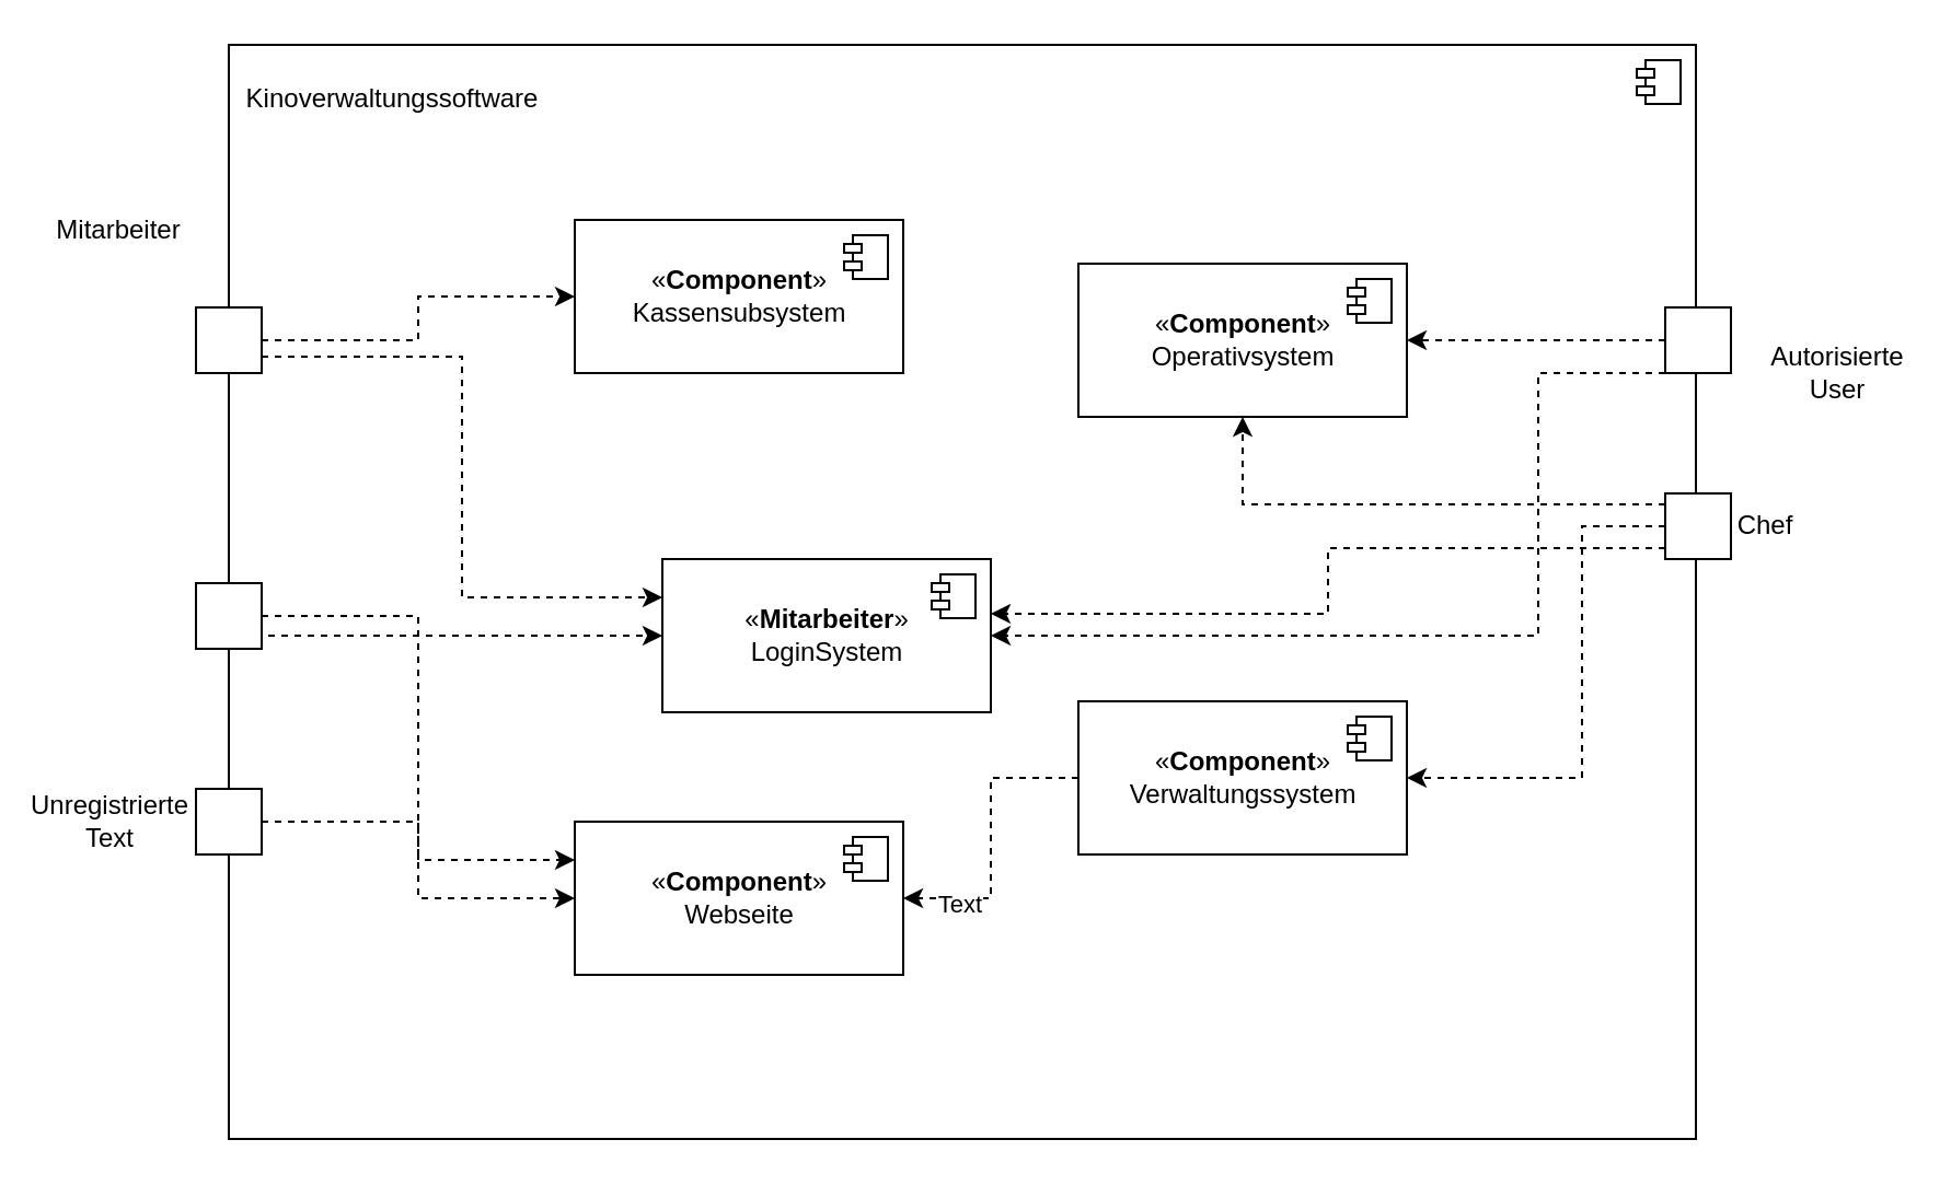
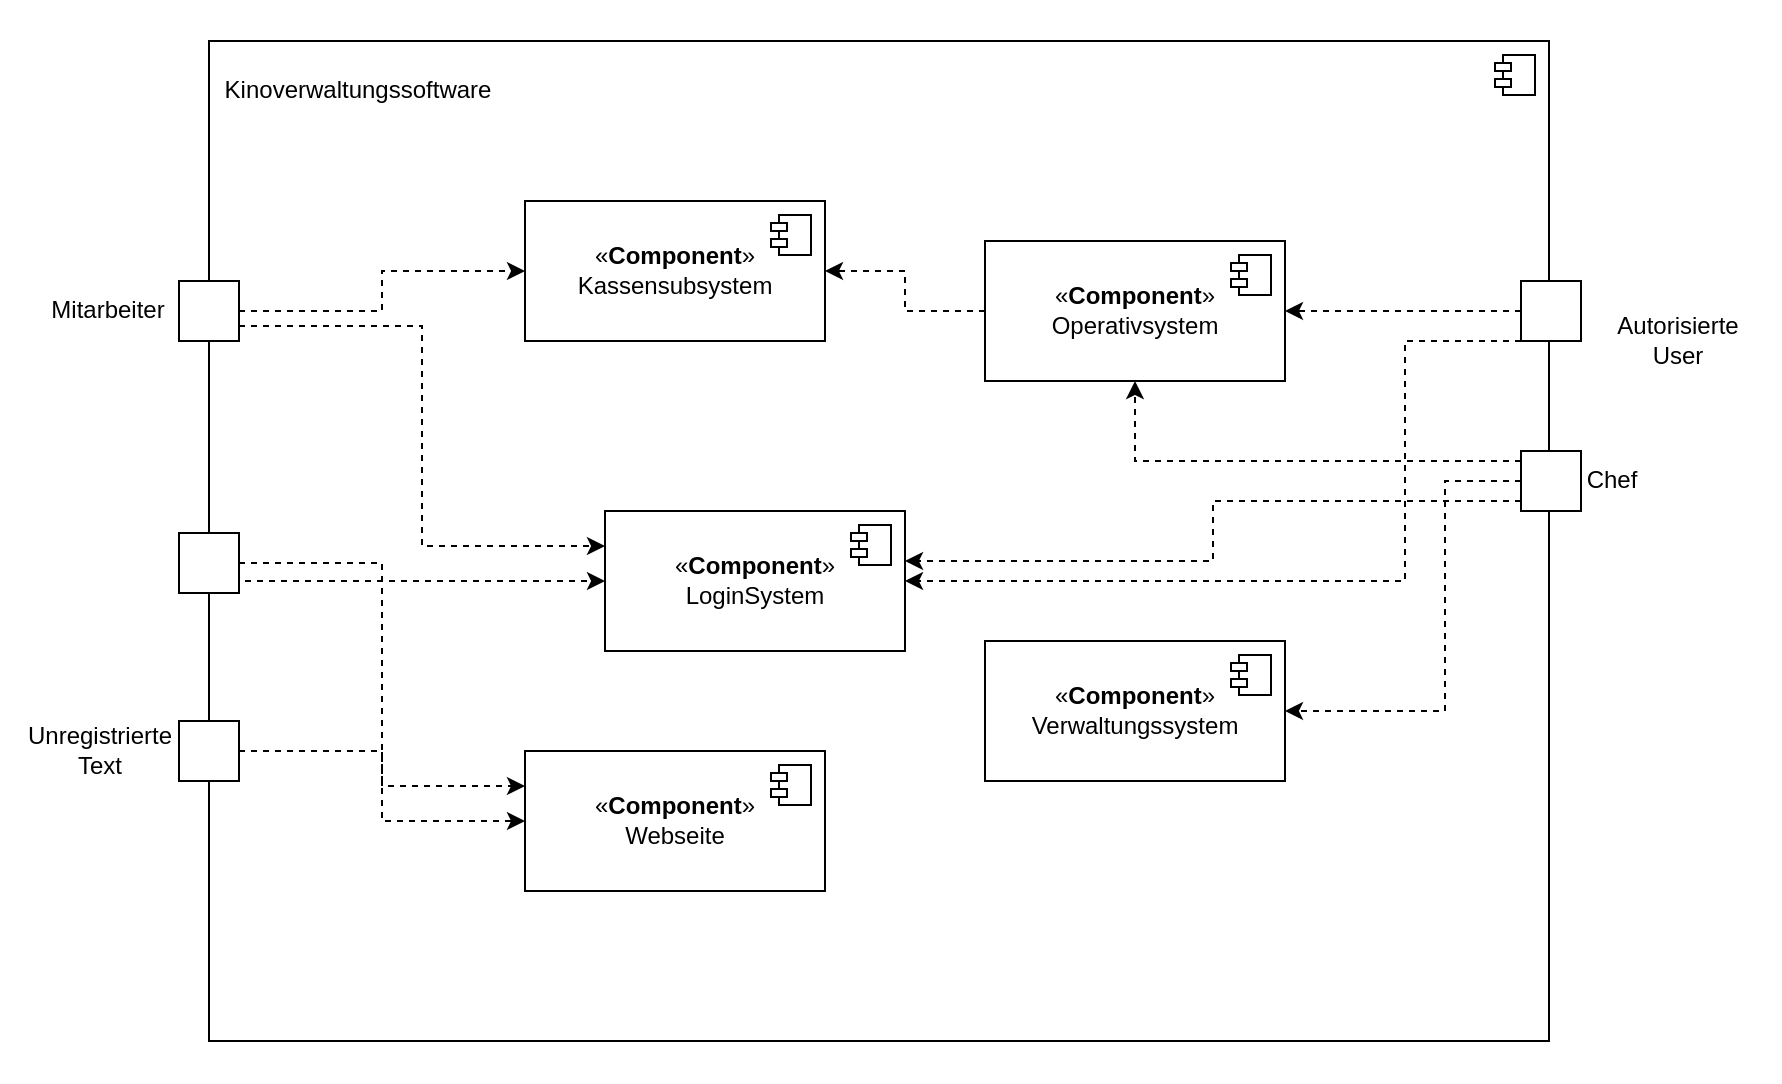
  <mxCell id="0" />
  <mxCell id="1" parent="0" />
  <mxCell id="2" value="A" style="html=1;dropTarget=0;" parent="1" vertex="1"><mxGeometry x="104" y="20" width="670" height="500" as="geometry" /></mxCell>
  <mxCell id="3" value="" style="shape=module;jettyWidth=8;jettyHeight=4;" parent="2" vertex="1"><mxGeometry x="1" width="20" height="20" relative="1" as="geometry"><mxPoint x="-27" y="7" as="offset" /></mxGeometry></mxCell>
  <mxCell id="4" style="edgeStyle=orthogonalEdgeStyle;rounded=0;orthogonalLoop=1;jettySize=auto;html=1;exitX=0;exitY=0.5;exitDx=0;exitDy=0;entryX=1;entryY=0.5;entryDx=0;entryDy=0;dashed=1;" parent="1" source="7" target="30" edge="1"><mxGeometry relative="1" as="geometry"><Array as="points"><mxPoint x="722" y="240" /><mxPoint x="722" y="355" /></Array></mxGeometry></mxCell>
  <mxCell id="5" style="edgeStyle=orthogonalEdgeStyle;rounded=0;orthogonalLoop=1;jettySize=auto;html=1;dashed=1;" parent="1" source="7" target="22" edge="1"><mxGeometry relative="1" as="geometry"><Array as="points"><mxPoint x="567" y="230" /></Array></mxGeometry></mxCell>
  <mxCell id="6" style="edgeStyle=orthogonalEdgeStyle;rounded=0;orthogonalLoop=1;jettySize=auto;html=1;dashed=1;" parent="1" source="7" target="24" edge="1"><mxGeometry relative="1" as="geometry"><Array as="points"><mxPoint x="606" y="250" /><mxPoint x="606" y="280" /></Array></mxGeometry></mxCell>
  <mxCell id="7" value="" style="html=1;" parent="1" vertex="1"><mxGeometry x="760" y="225" width="30" height="30" as="geometry" /></mxCell>
  <mxCell id="8" style="edgeStyle=orthogonalEdgeStyle;rounded=0;orthogonalLoop=1;jettySize=auto;html=1;exitX=1;exitY=0.5;exitDx=0;exitDy=0;dashed=1;" parent="1" source="9" target="28" edge="1"><mxGeometry relative="1" as="geometry" /></mxCell>
  <mxCell id="9" value="" style="html=1;" parent="1" vertex="1"><mxGeometry x="89" y="360" width="30" height="30" as="geometry" /></mxCell>
  <mxCell id="10" style="edgeStyle=orthogonalEdgeStyle;rounded=0;orthogonalLoop=1;jettySize=auto;html=1;exitX=1;exitY=0.5;exitDx=0;exitDy=0;dashed=1;entryX=0;entryY=0.5;entryDx=0;entryDy=0;" parent="1" source="12" target="24" edge="1"><mxGeometry relative="1" as="geometry"><Array as="points"><mxPoint x="119" y="290" /></Array></mxGeometry></mxCell>
  <mxCell id="11" style="edgeStyle=orthogonalEdgeStyle;rounded=0;orthogonalLoop=1;jettySize=auto;html=1;exitX=1;exitY=0.5;exitDx=0;exitDy=0;entryX=0;entryY=0.25;entryDx=0;entryDy=0;dashed=1;" parent="1" source="12" target="28" edge="1"><mxGeometry relative="1" as="geometry" /></mxCell>
  <mxCell id="12" value="" style="html=1;" parent="1" vertex="1"><mxGeometry x="89" y="266" width="30" height="30" as="geometry" /></mxCell>
  <mxCell id="13" style="edgeStyle=orthogonalEdgeStyle;rounded=0;orthogonalLoop=1;jettySize=auto;html=1;exitX=0;exitY=0.5;exitDx=0;exitDy=0;entryX=1;entryY=0.5;entryDx=0;entryDy=0;dashed=1;" parent="1" source="15" target="22" edge="1"><mxGeometry relative="1" as="geometry" /></mxCell>
  <mxCell id="14" style="edgeStyle=orthogonalEdgeStyle;rounded=0;orthogonalLoop=1;jettySize=auto;html=1;entryX=1;entryY=0.5;entryDx=0;entryDy=0;dashed=1;" parent="1" source="15" target="24" edge="1"><mxGeometry relative="1" as="geometry"><Array as="points"><mxPoint x="702" y="170" /><mxPoint x="702" y="290" /></Array></mxGeometry></mxCell>
  <mxCell id="15" value="" style="html=1;" parent="1" vertex="1"><mxGeometry x="760" y="140" width="30" height="30" as="geometry" /></mxCell>
  <mxCell id="16" value="Chef" style="text;html=1;strokeColor=none;fillColor=none;align=center;verticalAlign=middle;whiteSpace=wrap;rounded=0;" parent="1" vertex="1"><mxGeometry x="791" y="225" width="30" height="30" as="geometry" /></mxCell>
  <mxCell id="17" value="Unregistrierte Text" style="text;html=1;strokeColor=none;fillColor=none;align=center;verticalAlign=middle;whiteSpace=wrap;rounded=0;" parent="1" vertex="1"><mxGeometry x="20" y="360" width="60" height="30" as="geometry" /></mxCell>
  <mxCell id="18" value="Autorisierte&lt;br&gt;User" style="text;html=1;strokeColor=none;fillColor=none;align=center;verticalAlign=middle;whiteSpace=wrap;rounded=0;" parent="1" vertex="1"><mxGeometry x="809" y="155" width="60" height="30" as="geometry" /></mxCell>
- <mxCell id="19" style="edgeStyle=orthogonalEdgeStyle;rounded=0;orthogonalLoop=1;jettySize=auto;html=1;exitX=0;exitY=0.5;exitDx=0;exitDy=0;entryX=1;entryY=0.5;entryDx=0;entryDy=0;dashed=1;" parent="1" source="30" target="28" edge="1"><mxGeometry relative="1" as="geometry" /></mxCell>
- <mxCell id="20" value="Text" style="edgeLabel;html=1;align=center;verticalAlign=middle;resizable=0;points=[];" parent="19" vertex="1" connectable="0"><mxGeometry x="0.63" y="2" relative="1" as="geometry"><mxPoint as="offset" /></mxGeometry></mxCell>
+ <mxCell id="21" style="edgeStyle=orthogonalEdgeStyle;rounded=0;orthogonalLoop=1;jettySize=auto;html=1;exitX=0;exitY=0.5;exitDx=0;exitDy=0;entryX=1;entryY=0.5;entryDx=0;entryDy=0;dashed=1;" parent="1" source="22" target="26" edge="1"><mxGeometry relative="1" as="geometry" /></mxCell>
  <mxCell id="22" value="«&lt;b&gt;Component&lt;/b&gt;»&lt;br&gt;Operativsystem" style="html=1;dropTarget=0;" parent="1" vertex="1"><mxGeometry x="492" y="120" width="150" height="70" as="geometry" /></mxCell>
  <mxCell id="23" value="" style="shape=module;jettyWidth=8;jettyHeight=4;" parent="22" vertex="1"><mxGeometry x="1" width="20" height="20" relative="1" as="geometry"><mxPoint x="-27" y="7" as="offset" /></mxGeometry></mxCell>
- <mxCell id="24" value="«&lt;b&gt;Mitarbeiter&lt;/b&gt;»&lt;br&gt;LoginSystem" style="html=1;dropTarget=0;" parent="1" vertex="1"><mxGeometry x="302" y="255" width="150" height="70" as="geometry" /></mxCell>
+ <mxCell id="24" value="«&lt;b&gt;Component&lt;/b&gt;»&lt;br&gt;LoginSystem" style="html=1;dropTarget=0;" parent="1" vertex="1"><mxGeometry x="302" y="255" width="150" height="70" as="geometry" /></mxCell>
  <mxCell id="25" value="" style="shape=module;jettyWidth=8;jettyHeight=4;" parent="24" vertex="1"><mxGeometry x="1" width="20" height="20" relative="1" as="geometry"><mxPoint x="-27" y="7" as="offset" /></mxGeometry></mxCell>
  <mxCell id="26" value="«&lt;b&gt;Component&lt;/b&gt;»&lt;br&gt;Kassensubsystem" style="html=1;dropTarget=0;" parent="1" vertex="1"><mxGeometry x="262" y="100" width="150" height="70" as="geometry" /></mxCell>
  <mxCell id="27" value="" style="shape=module;jettyWidth=8;jettyHeight=4;" parent="26" vertex="1"><mxGeometry x="1" width="20" height="20" relative="1" as="geometry"><mxPoint x="-27" y="7" as="offset" /></mxGeometry></mxCell>
  <mxCell id="28" value="«&lt;b&gt;Component&lt;/b&gt;»&lt;br&gt;Webseite" style="html=1;dropTarget=0;" parent="1" vertex="1"><mxGeometry x="262" y="375" width="150" height="70" as="geometry" /></mxCell>
  <mxCell id="29" value="" style="shape=module;jettyWidth=8;jettyHeight=4;" parent="28" vertex="1"><mxGeometry x="1" width="20" height="20" relative="1" as="geometry"><mxPoint x="-27" y="7" as="offset" /></mxGeometry></mxCell>
  <mxCell id="30" value="«&lt;b&gt;Component&lt;/b&gt;»&lt;br&gt;Verwaltungssystem" style="html=1;dropTarget=0;" parent="1" vertex="1"><mxGeometry x="492" y="320" width="150" height="70" as="geometry" /></mxCell>
  <mxCell id="31" value="" style="shape=module;jettyWidth=8;jettyHeight=4;" parent="30" vertex="1"><mxGeometry x="1" width="20" height="20" relative="1" as="geometry"><mxPoint x="-27" y="7" as="offset" /></mxGeometry></mxCell>
  <mxCell id="32" style="edgeStyle=orthogonalEdgeStyle;rounded=0;orthogonalLoop=1;jettySize=auto;html=1;dashed=1;" parent="1" source="34" target="26" edge="1"><mxGeometry relative="1" as="geometry" /></mxCell>
  <mxCell id="33" style="edgeStyle=orthogonalEdgeStyle;rounded=0;orthogonalLoop=1;jettySize=auto;html=1;exitX=1;exitY=0.75;exitDx=0;exitDy=0;entryX=0;entryY=0.25;entryDx=0;entryDy=0;dashed=1;" parent="1" source="34" target="24" edge="1"><mxGeometry relative="1" as="geometry" /></mxCell>
  <mxCell id="34" value="" style="html=1;" parent="1" vertex="1"><mxGeometry x="89" y="140" width="30" height="30" as="geometry" /></mxCell>
- <mxCell id="35" value="Mitarbeiter" style="text;html=1;strokeColor=none;fillColor=none;align=center;verticalAlign=middle;whiteSpace=wrap;rounded=0;" parent="1" vertex="1"><mxGeometry x="24" y="90" width="60" height="30" as="geometry" /></mxCell>
+ <mxCell id="35" value="Mitarbeiter" style="text;html=1;strokeColor=none;fillColor=none;align=center;verticalAlign=middle;whiteSpace=wrap;rounded=0;" parent="1" vertex="1"><mxGeometry x="24" y="140" width="60" height="30" as="geometry" /></mxCell>
  <mxCell id="36" value="Kinoverwaltungssoftware" style="text;html=1;strokeColor=none;fillColor=none;align=center;verticalAlign=middle;whiteSpace=wrap;rounded=0;" vertex="1" parent="1"><mxGeometry x="149" y="30" width="60" height="30" as="geometry" /></mxCell>
